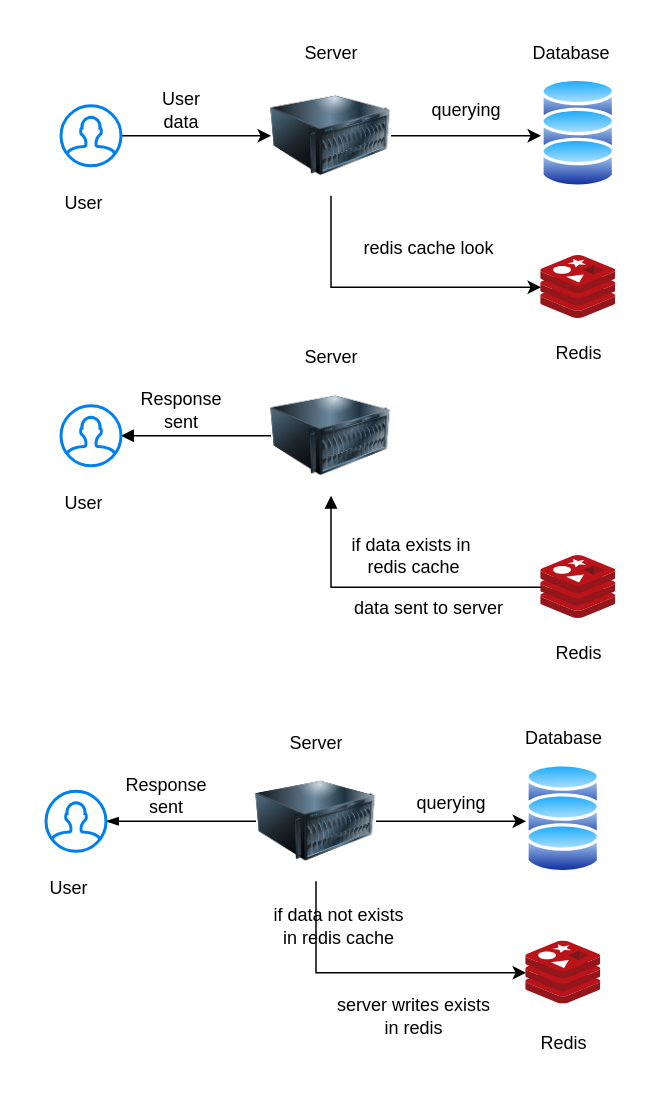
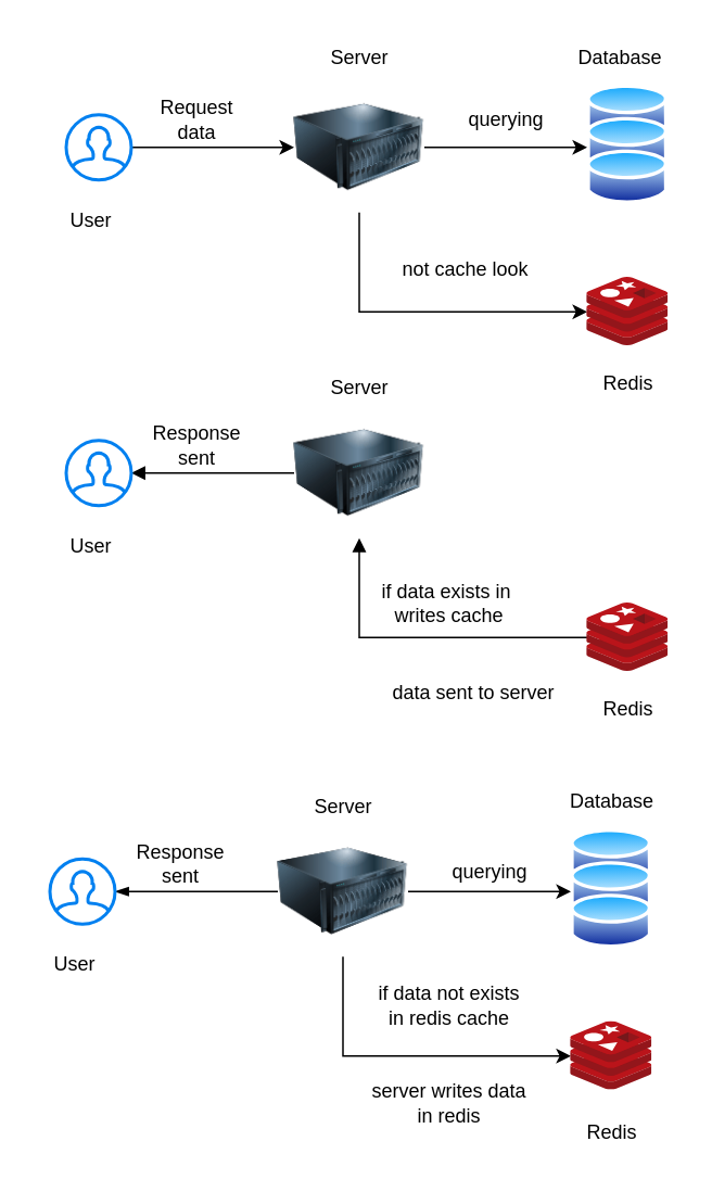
  <mxCell id="0" />
  <mxCell id="1" parent="0" />
  <mxCell id="2" value="" style="edgeStyle=orthogonalEdgeStyle;rounded=0;orthogonalLoop=1;jettySize=auto;html=1;" edge="1" parent="1" source="3" target="5"><mxGeometry relative="1" as="geometry" /></mxCell>
  <mxCell id="3" value="" style="html=1;verticalLabelPosition=bottom;align=center;labelBackgroundColor=#ffffff;verticalAlign=top;strokeWidth=2;strokeColor=#0080F0;shadow=0;dashed=0;shape=mxgraph.ios7.icons.user;" vertex="1" parent="1"><mxGeometry x="40" y="70" width="40" height="40" as="geometry" /></mxCell>
  <mxCell id="4" value="" style="edgeStyle=orthogonalEdgeStyle;rounded=0;orthogonalLoop=1;jettySize=auto;html=1;" edge="1" parent="1" source="5" target="6"><mxGeometry relative="1" as="geometry"><Array as="points"><mxPoint x="220" y="191" /></Array></mxGeometry></mxCell>
  <mxCell id="5" value="" style="image;html=1;image=img/lib/clip_art/computers/Server_128x128.png" vertex="1" parent="1"><mxGeometry x="180" y="50" width="80" height="80" as="geometry" /></mxCell>
  <mxCell id="6" value="" style="image;sketch=0;aspect=fixed;html=1;points=[];align=center;fontSize=12;image=img/lib/mscae/Cache_Redis_Product.svg;" vertex="1" parent="1"><mxGeometry x="360" y="170" width="50" height="42" as="geometry" /></mxCell>
  <mxCell id="7" value="" style="group" vertex="1" connectable="0" parent="1"><mxGeometry x="360" y="50" width="50" height="77" as="geometry" /></mxCell>
  <mxCell id="8" value="" style="image;aspect=fixed;perimeter=ellipsePerimeter;html=1;align=center;shadow=0;dashed=0;spacingTop=3;image=img/lib/active_directory/database.svg;" vertex="1" parent="7"><mxGeometry width="50" height="37" as="geometry" /></mxCell>
  <mxCell id="9" value="" style="image;aspect=fixed;perimeter=ellipsePerimeter;html=1;align=center;shadow=0;dashed=0;spacingTop=3;image=img/lib/active_directory/database.svg;" vertex="1" parent="7"><mxGeometry y="20" width="50" height="37" as="geometry" /></mxCell>
  <mxCell id="10" value="" style="image;aspect=fixed;perimeter=ellipsePerimeter;html=1;align=center;shadow=0;dashed=0;spacingTop=3;image=img/lib/active_directory/database.svg;" vertex="1" parent="7"><mxGeometry y="40" width="50" height="37" as="geometry" /></mxCell>
  <mxCell id="11" value="" style="edgeStyle=none;orthogonalLoop=1;jettySize=auto;html=1;rounded=0;exitX=1;exitY=0.5;exitDx=0;exitDy=0;" edge="1" parent="1" source="5"><mxGeometry width="100" relative="1" as="geometry"><mxPoint x="250" y="140" as="sourcePoint" /><mxPoint x="360" y="90" as="targetPoint" /><Array as="points" /></mxGeometry></mxCell>
  <mxCell id="12" value="User" style="text;html=1;align=center;verticalAlign=middle;resizable=0;points=[];autosize=1;strokeColor=none;fillColor=none;" vertex="1" parent="1"><mxGeometry x="30" y="120" width="50" height="30" as="geometry" /></mxCell>
- <mxCell id="13" value="User&lt;div&gt;data&lt;/div&gt;" style="text;html=1;align=center;verticalAlign=middle;resizable=0;points=[];autosize=1;strokeColor=none;fillColor=none;" vertex="1" parent="1"><mxGeometry x="85" y="53" width="70" height="40" as="geometry" /></mxCell>
+ <mxCell id="13" value="Request&lt;div&gt;data&lt;/div&gt;" style="text;html=1;align=center;verticalAlign=middle;resizable=0;points=[];autosize=1;strokeColor=none;fillColor=none;" vertex="1" parent="1"><mxGeometry x="85" y="53" width="70" height="40" as="geometry" /></mxCell>
  <mxCell id="14" value="querying" style="text;html=1;align=center;verticalAlign=middle;resizable=0;points=[];autosize=1;strokeColor=none;fillColor=none;" vertex="1" parent="1"><mxGeometry x="275" y="58" width="70" height="30" as="geometry" /></mxCell>
- <mxCell id="15" value="redis cache look" style="text;html=1;align=center;verticalAlign=middle;resizable=0;points=[];autosize=1;strokeColor=none;fillColor=none;" vertex="1" parent="1"><mxGeometry x="230" y="150" width="110" height="30" as="geometry" /></mxCell>
+ <mxCell id="15" value="not cache look" style="text;html=1;align=center;verticalAlign=middle;resizable=0;points=[];autosize=1;strokeColor=none;fillColor=none;" vertex="1" parent="1"><mxGeometry x="230" y="150" width="110" height="30" as="geometry" /></mxCell>
  <mxCell id="16" value="" style="edgeStyle=orthogonalEdgeStyle;rounded=0;orthogonalLoop=1;jettySize=auto;html=1;startArrow=block;startFill=1;endArrow=none;endFill=0;" edge="1" parent="1" source="17" target="19"><mxGeometry relative="1" as="geometry" /></mxCell>
  <mxCell id="17" value="" style="html=1;verticalLabelPosition=bottom;align=center;labelBackgroundColor=#ffffff;verticalAlign=top;strokeWidth=2;strokeColor=#0080F0;shadow=0;dashed=0;shape=mxgraph.ios7.icons.user;" vertex="1" parent="1"><mxGeometry x="40" y="270" width="40" height="40" as="geometry" /></mxCell>
  <mxCell id="18" value="" style="edgeStyle=orthogonalEdgeStyle;rounded=0;orthogonalLoop=1;jettySize=auto;html=1;startArrow=block;startFill=1;endArrow=none;endFill=0;" edge="1" parent="1" source="19" target="20"><mxGeometry relative="1" as="geometry"><Array as="points"><mxPoint x="220" y="391" /></Array></mxGeometry></mxCell>
  <mxCell id="19" value="" style="image;html=1;image=img/lib/clip_art/computers/Server_128x128.png" vertex="1" parent="1"><mxGeometry x="180" y="250" width="80" height="80" as="geometry" /></mxCell>
  <mxCell id="20" value="" style="image;sketch=0;aspect=fixed;html=1;points=[];align=center;fontSize=12;image=img/lib/mscae/Cache_Redis_Product.svg;" vertex="1" parent="1"><mxGeometry x="360" y="370" width="50" height="42" as="geometry" /></mxCell>
  <mxCell id="21" value="User" style="text;html=1;align=center;verticalAlign=middle;resizable=0;points=[];autosize=1;strokeColor=none;fillColor=none;" vertex="1" parent="1"><mxGeometry x="30" y="320" width="50" height="30" as="geometry" /></mxCell>
  <mxCell id="22" value="Response&lt;div&gt;sent&lt;/div&gt;" style="text;html=1;align=center;verticalAlign=middle;resizable=0;points=[];autosize=1;strokeColor=none;fillColor=none;" vertex="1" parent="1"><mxGeometry x="80" y="253" width="80" height="40" as="geometry" /></mxCell>
- <mxCell id="23" value="if data exists in&amp;nbsp;&lt;div&gt;redis cache&lt;/div&gt;" style="text;html=1;align=center;verticalAlign=middle;resizable=0;points=[];autosize=1;strokeColor=none;fillColor=none;" vertex="1" parent="1"><mxGeometry x="220" y="350" width="110" height="40" as="geometry" /></mxCell>
- <mxCell id="24" value="data sent to server" style="text;html=1;align=center;verticalAlign=middle;resizable=0;points=[];autosize=1;strokeColor=none;fillColor=none;" vertex="1" parent="1"><mxGeometry x="225" y="390" width="120" height="30" as="geometry" /></mxCell>
+ <mxCell id="23" value="if data exists in&amp;nbsp;&lt;div&gt;writes cache&lt;/div&gt;" style="text;html=1;align=center;verticalAlign=middle;resizable=0;points=[];autosize=1;strokeColor=none;fillColor=none;" vertex="1" parent="1"><mxGeometry x="220" y="350" width="110" height="40" as="geometry" /></mxCell>
+ <mxCell id="24" value="data sent to server" style="text;html=1;align=center;verticalAlign=middle;resizable=0;points=[];autosize=1;strokeColor=none;fillColor=none;" vertex="1" parent="1"><mxGeometry x="230" y="410" width="120" height="30" as="geometry" /></mxCell>
  <mxCell id="25" value="" style="edgeStyle=orthogonalEdgeStyle;rounded=0;orthogonalLoop=1;jettySize=auto;html=1;startArrow=blockThin;startFill=1;endArrow=none;endFill=0;" edge="1" parent="1" source="26" target="28"><mxGeometry relative="1" as="geometry" /></mxCell>
  <mxCell id="26" value="" style="html=1;verticalLabelPosition=bottom;align=center;labelBackgroundColor=#ffffff;verticalAlign=top;strokeWidth=2;strokeColor=#0080F0;shadow=0;dashed=0;shape=mxgraph.ios7.icons.user;" vertex="1" parent="1"><mxGeometry x="30" y="527" width="40" height="40" as="geometry" /></mxCell>
  <mxCell id="27" value="" style="edgeStyle=orthogonalEdgeStyle;rounded=0;orthogonalLoop=1;jettySize=auto;html=1;" edge="1" parent="1" source="28" target="29"><mxGeometry relative="1" as="geometry"><Array as="points"><mxPoint x="210" y="648" /></Array></mxGeometry></mxCell>
  <mxCell id="28" value="" style="image;html=1;image=img/lib/clip_art/computers/Server_128x128.png" vertex="1" parent="1"><mxGeometry x="170" y="507" width="80" height="80" as="geometry" /></mxCell>
  <mxCell id="29" value="" style="image;sketch=0;aspect=fixed;html=1;points=[];align=center;fontSize=12;image=img/lib/mscae/Cache_Redis_Product.svg;" vertex="1" parent="1"><mxGeometry x="350" y="627" width="50" height="42" as="geometry" /></mxCell>
  <mxCell id="30" value="" style="group" vertex="1" connectable="0" parent="1"><mxGeometry x="350" y="507" width="50" height="77" as="geometry" /></mxCell>
  <mxCell id="31" value="" style="image;aspect=fixed;perimeter=ellipsePerimeter;html=1;align=center;shadow=0;dashed=0;spacingTop=3;image=img/lib/active_directory/database.svg;" vertex="1" parent="30"><mxGeometry width="50" height="37" as="geometry" /></mxCell>
  <mxCell id="32" value="" style="image;aspect=fixed;perimeter=ellipsePerimeter;html=1;align=center;shadow=0;dashed=0;spacingTop=3;image=img/lib/active_directory/database.svg;" vertex="1" parent="30"><mxGeometry y="20" width="50" height="37" as="geometry" /></mxCell>
  <mxCell id="33" value="" style="image;aspect=fixed;perimeter=ellipsePerimeter;html=1;align=center;shadow=0;dashed=0;spacingTop=3;image=img/lib/active_directory/database.svg;" vertex="1" parent="30"><mxGeometry y="40" width="50" height="37" as="geometry" /></mxCell>
  <mxCell id="34" value="" style="edgeStyle=none;orthogonalLoop=1;jettySize=auto;html=1;rounded=0;exitX=1;exitY=0.5;exitDx=0;exitDy=0;" edge="1" parent="1" source="28"><mxGeometry width="100" relative="1" as="geometry"><mxPoint x="240" y="597" as="sourcePoint" /><mxPoint x="350" y="547" as="targetPoint" /><Array as="points" /></mxGeometry></mxCell>
  <mxCell id="35" value="User" style="text;html=1;align=center;verticalAlign=middle;resizable=0;points=[];autosize=1;strokeColor=none;fillColor=none;" vertex="1" parent="1"><mxGeometry x="20" y="577" width="50" height="30" as="geometry" /></mxCell>
  <mxCell id="36" value="Response&lt;div&gt;sent&lt;/div&gt;" style="text;html=1;align=center;verticalAlign=middle;resizable=0;points=[];autosize=1;strokeColor=none;fillColor=none;" vertex="1" parent="1"><mxGeometry x="70" y="510" width="80" height="40" as="geometry" /></mxCell>
  <mxCell id="37" value="querying" style="text;html=1;align=center;verticalAlign=middle;resizable=0;points=[];autosize=1;strokeColor=none;fillColor=none;" vertex="1" parent="1"><mxGeometry x="265" y="520" width="70" height="30" as="geometry" /></mxCell>
- <mxCell id="38" value="if data not exists&lt;div&gt;in redis cache&lt;/div&gt;" style="text;html=1;align=center;verticalAlign=middle;resizable=0;points=[];autosize=1;strokeColor=none;fillColor=none;" vertex="1" parent="1"><mxGeometry x="170" y="597" width="110" height="40" as="geometry" /></mxCell>
- <mxCell id="39" value="server writes exists&lt;div&gt;in redis&lt;/div&gt;" style="text;html=1;align=center;verticalAlign=middle;resizable=0;points=[];autosize=1;strokeColor=none;fillColor=none;" vertex="1" parent="1"><mxGeometry x="215" y="657" width="120" height="40" as="geometry" /></mxCell>
+ <mxCell id="38" value="if data not exists&lt;div&gt;in redis cache&lt;/div&gt;" style="text;html=1;align=center;verticalAlign=middle;resizable=0;points=[];autosize=1;strokeColor=none;fillColor=none;" vertex="1" parent="1"><mxGeometry x="220" y="597" width="110" height="40" as="geometry" /></mxCell>
+ <mxCell id="39" value="server writes data&lt;div&gt;in redis&lt;/div&gt;" style="text;html=1;align=center;verticalAlign=middle;resizable=0;points=[];autosize=1;strokeColor=none;fillColor=none;" vertex="1" parent="1"><mxGeometry x="215" y="657" width="120" height="40" as="geometry" /></mxCell>
  <mxCell id="40" value="Server" style="text;html=1;align=center;verticalAlign=middle;resizable=0;points=[];autosize=1;strokeColor=none;fillColor=none;" vertex="1" parent="1"><mxGeometry x="190" y="20" width="60" height="30" as="geometry" /></mxCell>
  <mxCell id="41" value="Database" style="text;html=1;align=center;verticalAlign=middle;resizable=0;points=[];autosize=1;strokeColor=none;fillColor=none;" vertex="1" parent="1"><mxGeometry x="345" y="20" width="70" height="30" as="geometry" /></mxCell>
  <mxCell id="42" value="Redis" style="text;html=1;align=center;verticalAlign=middle;resizable=0;points=[];autosize=1;strokeColor=none;fillColor=none;" vertex="1" parent="1"><mxGeometry x="360" y="220" width="50" height="30" as="geometry" /></mxCell>
  <mxCell id="43" value="Server" style="text;html=1;align=center;verticalAlign=middle;resizable=0;points=[];autosize=1;strokeColor=none;fillColor=none;" vertex="1" parent="1"><mxGeometry x="190" y="223" width="60" height="30" as="geometry" /></mxCell>
  <mxCell id="44" value="Server" style="text;html=1;align=center;verticalAlign=middle;resizable=0;points=[];autosize=1;strokeColor=none;fillColor=none;" vertex="1" parent="1"><mxGeometry x="180" y="480" width="60" height="30" as="geometry" /></mxCell>
  <mxCell id="45" value="Redis" style="text;html=1;align=center;verticalAlign=middle;resizable=0;points=[];autosize=1;strokeColor=none;fillColor=none;" vertex="1" parent="1"><mxGeometry x="350" y="680" width="50" height="30" as="geometry" /></mxCell>
  <mxCell id="46" value="Redis" style="text;html=1;align=center;verticalAlign=middle;resizable=0;points=[];autosize=1;strokeColor=none;fillColor=none;" vertex="1" parent="1"><mxGeometry x="360" y="420" width="50" height="30" as="geometry" /></mxCell>
  <mxCell id="47" value="Database" style="text;html=1;align=center;verticalAlign=middle;resizable=0;points=[];autosize=1;strokeColor=none;fillColor=none;" vertex="1" parent="1"><mxGeometry x="340" y="477" width="70" height="30" as="geometry" /></mxCell>
